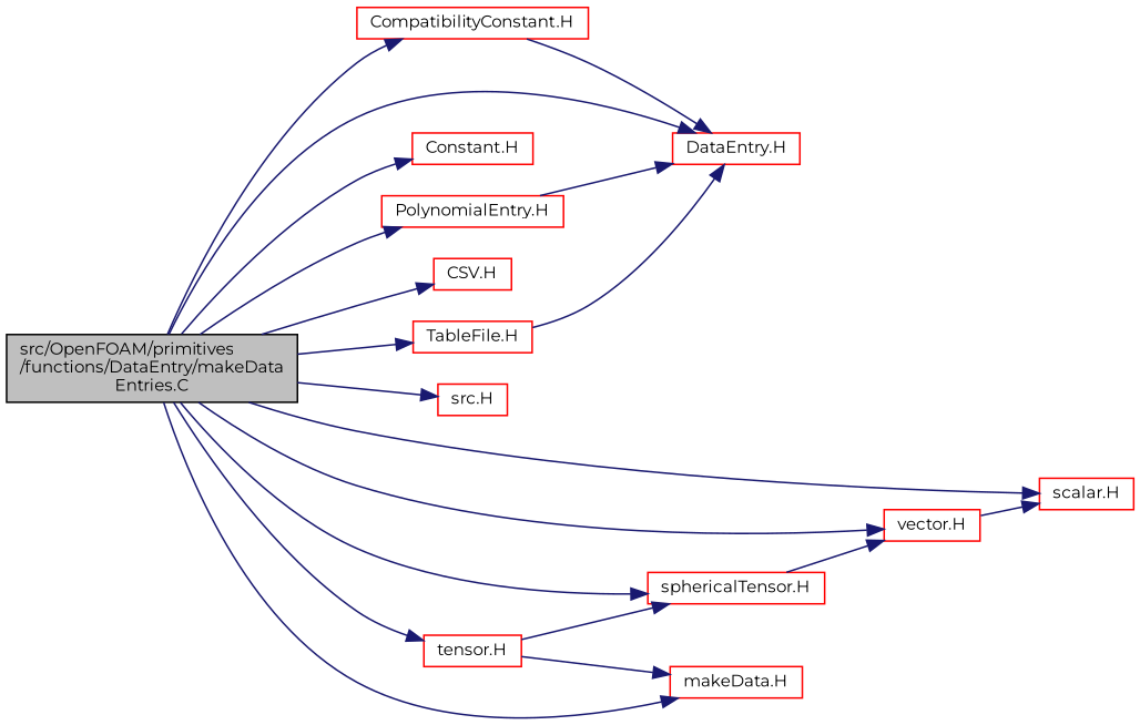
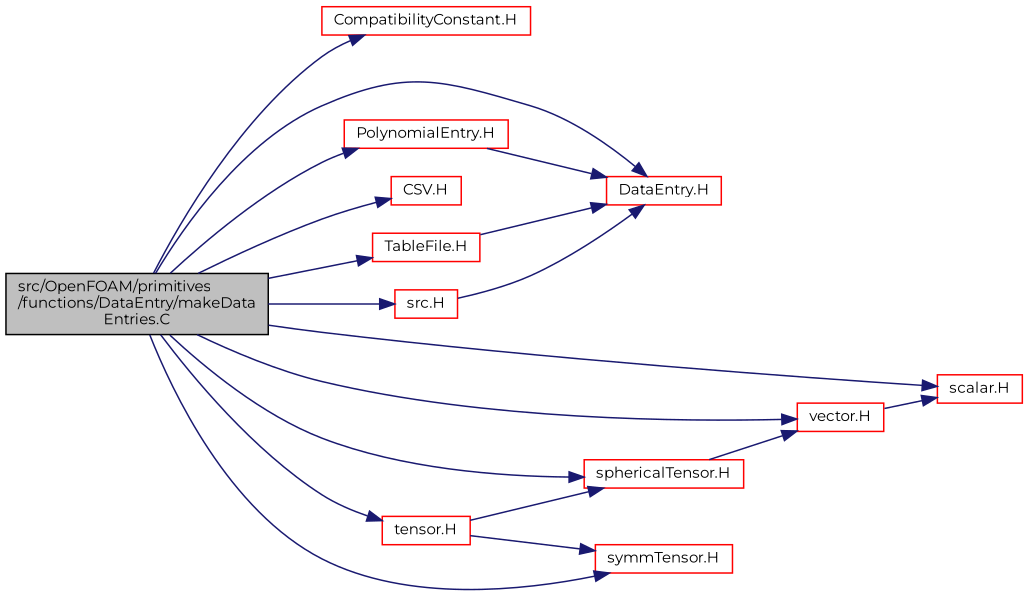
  digraph {
    fontname=Montserrat
    rankdir=LR
    node [color=red fontname=Montserrat fontsize=10 shape=record]
    edge [color=midnightblue fontname=Montserrat fontsize=10 labelfontname=Helvetica labelfontsize=10 style=solid]
    n1 [color=black fillcolor=grey75 fontcolor=black height=0.2 label="src/OpenFOAM/primitives\l/functions/DataEntry/makeData\lEntries.C" style=filled width=0.4]
    n2 [height=0.2 label="CompatibilityConstant.H" width=0.4]
    n3 [height=0.2 label="DataEntry.H" width=0.4]
-   n4 [height=0.2 label="Constant.H" width=0.4]
    n5 [height=0.2 label="PolynomialEntry.H" width=0.4]
    n6 [height=0.2 label="CSV.H" width=0.4]
    n7 [height=0.2 label="TableFile.H" width=0.4]
    n8 [height=0.2 label="src.H" width=0.4]
    n9 [height=0.2 label="scalar.H" width=0.4]
    n10 [height=0.2 label="vector.H" width=0.4]
    n11 [height=0.2 label="sphericalTensor.H" width=0.4]
-   n12 [height=0.2 label="makeData.H" width=0.4]
+   n12 [height=0.2 label="symmTensor.H" width=0.4]
    n13 [height=0.2 label="tensor.H" width=0.4]
    n1 -> n2
    n1 -> n3
-   n1 -> n4
    n1 -> n5
    n1 -> n6
    n1 -> n7
    n1 -> n8
    n1 -> n9
    n1 -> n10
    n1 -> n11
    n1 -> n12
    n1 -> n13
-   n2 -> n3
+   n8 -> n3
    n5 -> n3
    n7 -> n3
    n10 -> n9
    n11 -> n10
    n13 -> n11
    n13 -> n12
  }
